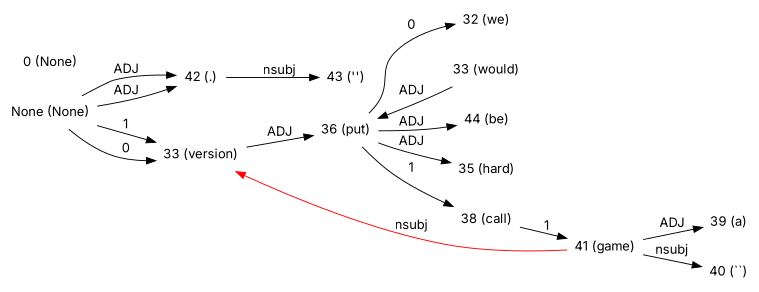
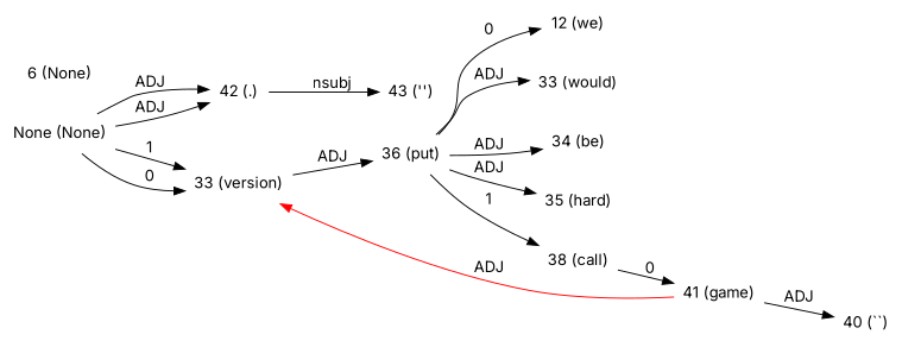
  digraph {
    fontname=Inter
    rankdir=LR
    node [fontname=Inter shape=plaintext]
    edge [dir=forward fontname=Inter]
    n1 [label="None (None)"]
    n2 [label="42 (.)"]
    n3 [label="33 (version)"]
    n4 [label="43 ('')"]
    n5 [label="36 (put)"]
-   n6 [label="32 (we)"]
+   n6 [label="12 (we)"]
    n7 [label="33 (would)"]
-   n8 [label="44 (be)"]
+   n8 [label="34 (be)"]
    n9 [label="35 (hard)"]
    n10 [label="38 (call)"]
-   n11 [label="0 (None)"]
+   n11 [label="6 (None)"]
    n12 [label="41 (game)"]
-   n13 [label="39 (a)"]
    n14 [label="40 (``)"]
    n1 -> n2 [label=ADJ]
    n1 -> n2 [label=ADJ]
    n1 -> n3 [label=1]
    n1 -> n3 [label=0]
    n2 -> n4 [label=nsubj]
    n3 -> n5 [label=ADJ]
    n5 -> n6 [label=0]
-   n7 -> n5 [label=ADJ]
+   n5 -> n7 [label=ADJ]
    n5 -> n8 [label=ADJ]
    n5 -> n9 [label=ADJ]
    n5 -> n10 [label=1]
-   n10 -> n12 [label=1]
-   n12 -> n3 [color=red label=nsubj]
-   n12 -> n13 [label=ADJ]
-   n12 -> n14 [label=nsubj]
+   n10 -> n12 [label=0]
+   n12 -> n3 [color=red label=ADJ]
+   n12 -> n14 [label=ADJ]
  }
